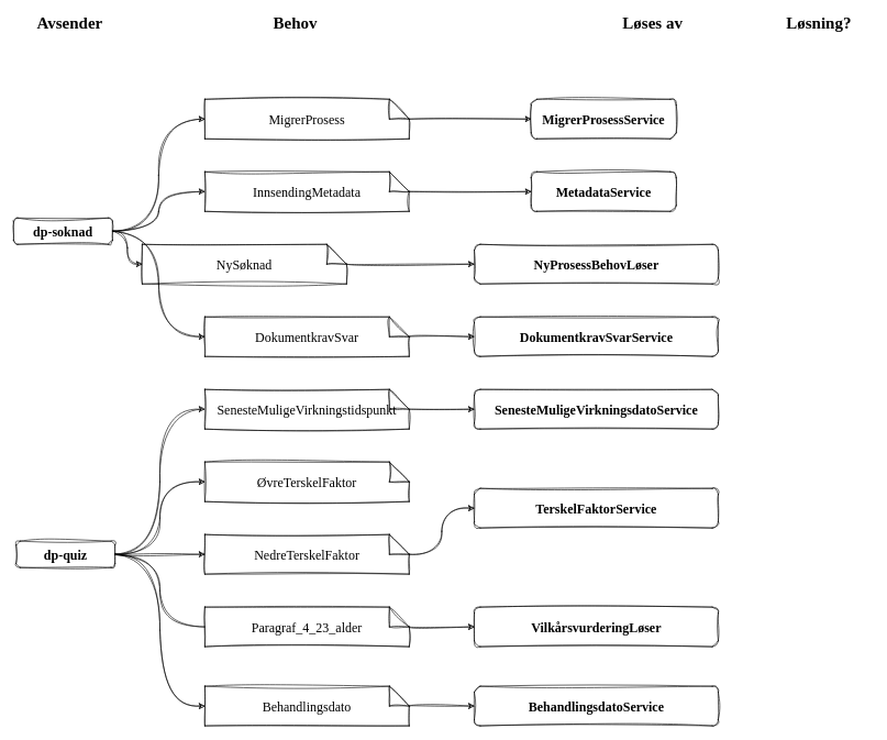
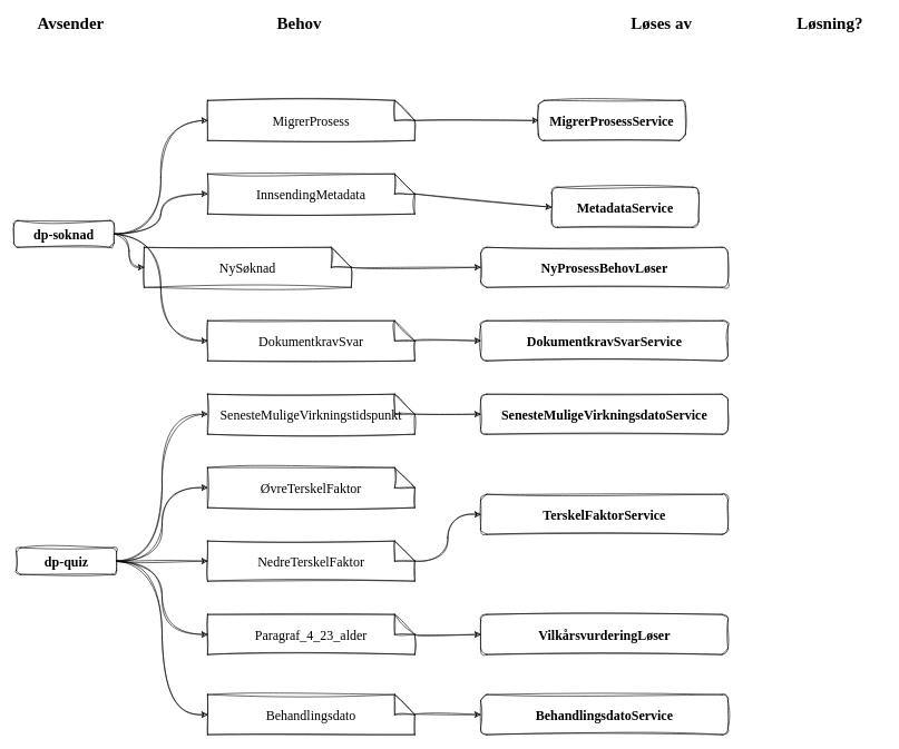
  <mxCell id="0" />
  <mxCell id="1" parent="0" />
  <mxCell id="2" value="Behov" style="rounded=1;whiteSpace=wrap;html=1;fontStyle=1;strokeColor=none;fontSize=25;sketch=1;curveFitting=1;jiggle=2;fontFamily=Architects Daughter;fontSource=https%3A%2F%2Ffonts.googleapis.com%2Fcss%3Ffamily%3DArchitects%2BDaughter;shadow=0;glass=0;" parent="1" vertex="1"><mxGeometry x="366.25" width="162.5" height="30" as="geometry" y="20" /></mxCell>
  <mxCell id="3" value="Løses av" style="rounded=1;whiteSpace=wrap;html=1;fontStyle=1;strokeColor=none;fontSize=25;sketch=1;curveFitting=1;jiggle=2;fontFamily=Architects Daughter;fontSource=https%3A%2F%2Ffonts.googleapis.com%2Fcss%3Ffamily%3DArchitects%2BDaughter;shadow=0;glass=0;" parent="1" vertex="1"><mxGeometry x="907.5" y="20" width="162.5" height="30" as="geometry" /></mxCell>
  <mxCell id="4" value="&lt;div style=&quot;font-size: 20px;&quot;&gt;&lt;div style=&quot;font-size: 20px;&quot;&gt;&lt;div style=&quot;font-size: 20px;&quot;&gt;&lt;div style=&quot;font-size: 20px;&quot;&gt;&lt;span style=&quot;font-size: 20px;&quot;&gt;Behandlingsdato&lt;/span&gt;&lt;/div&gt;&lt;/div&gt;&lt;/div&gt;&lt;/div&gt;" style="shape=note;whiteSpace=wrap;html=1;backgroundOutline=1;darkOpacity=0.05;fontColor=default;labelBackgroundColor=none;sketch=1;curveFitting=1;jiggle=2;fontFamily=Architects Daughter;fontSource=https%3A%2F%2Ffonts.googleapis.com%2Fcss%3Ffamily%3DArchitects%2BDaughter;fontSize=20;" parent="1" vertex="1"><mxGeometry x="310" y="1040" width="310" height="60" as="geometry" /></mxCell>
  <mxCell id="5" value="&lt;div style=&quot;font-size: 20px;&quot;&gt;&lt;div style=&quot;font-size: 20px;&quot;&gt;&lt;div style=&quot;font-size: 20px;&quot;&gt;&lt;span style=&quot;font-size: 20px; background-color: initial; white-space: normal;&quot;&gt;DokumentkravSvar&lt;/span&gt;&lt;br style=&quot;font-size: 20px;&quot;&gt;&lt;/div&gt;&lt;/div&gt;&lt;/div&gt;" style="shape=note;whiteSpace=wrap;html=1;backgroundOutline=1;darkOpacity=0.05;fontColor=default;labelBackgroundColor=none;sketch=1;curveFitting=1;jiggle=2;fontFamily=Architects Daughter;fontSource=https%3A%2F%2Ffonts.googleapis.com%2Fcss%3Ffamily%3DArchitects%2BDaughter;fontSize=20;" parent="1" vertex="1"><mxGeometry x="310" y="480" width="310" height="60" as="geometry" /></mxCell>
  <mxCell id="6" value="&lt;div style=&quot;font-size: 20px;&quot;&gt;&lt;div style=&quot;font-size: 20px;&quot;&gt;&lt;div style=&quot;font-size: 20px;&quot;&gt;&lt;span style=&quot;font-size: 20px; white-space: normal;&quot;&gt;InnsendingMetadata&lt;/span&gt;&lt;br style=&quot;font-size: 20px;&quot;&gt;&lt;/div&gt;&lt;/div&gt;&lt;/div&gt;" style="shape=note;whiteSpace=wrap;html=1;backgroundOutline=1;darkOpacity=0.05;fontColor=default;labelBackgroundColor=none;sketch=1;curveFitting=1;jiggle=2;fontFamily=Architects Daughter;fontSource=https%3A%2F%2Ffonts.googleapis.com%2Fcss%3Ffamily%3DArchitects%2BDaughter;fontSize=20;" parent="1" vertex="1"><mxGeometry x="310" y="260" width="310" height="60" as="geometry" /></mxCell>
  <mxCell id="7" value="&lt;div style=&quot;font-size: 20px;&quot;&gt;&lt;div style=&quot;font-size: 20px;&quot;&gt;&lt;div style=&quot;font-size: 20px;&quot;&gt;&lt;span style=&quot;font-size: 20px; background-color: initial; white-space: normal;&quot;&gt;MigrerProsess&lt;/span&gt;&lt;br style=&quot;font-size: 20px;&quot;&gt;&lt;/div&gt;&lt;/div&gt;&lt;/div&gt;" style="shape=note;whiteSpace=wrap;html=1;backgroundOutline=1;darkOpacity=0.05;fontColor=default;labelBackgroundColor=none;sketch=1;curveFitting=1;jiggle=2;fontFamily=Architects Daughter;fontSource=https%3A%2F%2Ffonts.googleapis.com%2Fcss%3Ffamily%3DArchitects%2BDaughter;fontSize=20;" parent="1" vertex="1"><mxGeometry x="310" y="150" width="310" height="60" as="geometry" /></mxCell>
  <mxCell id="8" value="&lt;div style=&quot;font-size: 20px;&quot;&gt;&lt;div style=&quot;font-size: 20px;&quot;&gt;&lt;div style=&quot;font-size: 20px;&quot;&gt;&lt;span style=&quot;font-size: 20px; background-color: initial; white-space: normal;&quot;&gt;SenesteMuligeVirkningstidspunkt&lt;/span&gt;&lt;br style=&quot;font-size: 20px;&quot;&gt;&lt;/div&gt;&lt;/div&gt;&lt;/div&gt;" style="shape=note;whiteSpace=wrap;html=1;backgroundOutline=1;darkOpacity=0.05;fontColor=default;labelBackgroundColor=none;sketch=1;curveFitting=1;jiggle=2;fontFamily=Architects Daughter;fontSource=https%3A%2F%2Ffonts.googleapis.com%2Fcss%3Ffamily%3DArchitects%2BDaughter;fontSize=20;" parent="1" vertex="1"><mxGeometry x="310" y="590" width="310" height="60" as="geometry" /></mxCell>
  <mxCell id="9" value="&lt;div style=&quot;font-size: 20px;&quot;&gt;&lt;div style=&quot;font-size: 20px;&quot;&gt;&lt;div style=&quot;font-size: 20px;&quot;&gt;&lt;span style=&quot;font-size: 20px; background-color: initial; white-space: normal;&quot;&gt;ØvreTerskelFaktor&lt;/span&gt;&lt;br style=&quot;font-size: 20px;&quot;&gt;&lt;/div&gt;&lt;/div&gt;&lt;/div&gt;" style="shape=note;whiteSpace=wrap;html=1;backgroundOutline=1;darkOpacity=0.05;fontColor=default;labelBackgroundColor=none;sketch=1;curveFitting=1;jiggle=2;fontFamily=Architects Daughter;fontSource=https%3A%2F%2Ffonts.googleapis.com%2Fcss%3Ffamily%3DArchitects%2BDaughter;fontSize=20;" parent="1" vertex="1"><mxGeometry x="310" y="700" width="310" height="60" as="geometry" /></mxCell>
  <mxCell id="10" value="&lt;div style=&quot;font-size: 20px;&quot;&gt;&lt;div style=&quot;font-size: 20px;&quot;&gt;&lt;div style=&quot;font-size: 20px;&quot;&gt;&lt;span style=&quot;font-size: 20px; background-color: initial; white-space: normal;&quot;&gt;NySøknad&lt;/span&gt;&lt;br style=&quot;font-size: 20px;&quot;&gt;&lt;/div&gt;&lt;/div&gt;&lt;/div&gt;" style="shape=note;whiteSpace=wrap;html=1;backgroundOutline=1;darkOpacity=0.05;fontColor=default;labelBackgroundColor=none;sketch=1;curveFitting=1;jiggle=2;fontFamily=Architects Daughter;fontSource=https%3A%2F%2Ffonts.googleapis.com%2Fcss%3Ffamily%3DArchitects%2BDaughter;fontSize=20;" parent="1" vertex="1"><mxGeometry x="215" y="370" width="310" height="60" as="geometry" /></mxCell>
  <mxCell id="11" value="&lt;div style=&quot;font-size: 20px;&quot;&gt;&lt;div style=&quot;font-size: 20px;&quot;&gt;&lt;div style=&quot;font-size: 20px;&quot;&gt;&lt;span style=&quot;font-size: 20px; background-color: initial; white-space: normal;&quot;&gt;Paragraf_4_23_alder&lt;/span&gt;&lt;br style=&quot;font-size: 20px;&quot;&gt;&lt;/div&gt;&lt;/div&gt;&lt;/div&gt;" style="shape=note;whiteSpace=wrap;html=1;backgroundOutline=1;darkOpacity=0.05;fontColor=default;labelBackgroundColor=none;sketch=1;curveFitting=1;jiggle=2;fontFamily=Architects Daughter;fontSource=https%3A%2F%2Ffonts.googleapis.com%2Fcss%3Ffamily%3DArchitects%2BDaughter;fontSize=20;" parent="1" vertex="1"><mxGeometry x="310" y="920" width="310" height="60" as="geometry" /></mxCell>
  <mxCell id="12" value="&lt;div style=&quot;font-size: 20px;&quot;&gt;&lt;div style=&quot;font-size: 20px;&quot;&gt;&lt;div style=&quot;font-size: 20px;&quot;&gt;&lt;span style=&quot;background-color: initial; font-size: 20px; white-space: normal;&quot;&gt;NedreTerskelFaktor&lt;/span&gt;&lt;br style=&quot;font-size: 20px;&quot;&gt;&lt;/div&gt;&lt;/div&gt;&lt;/div&gt;" style="shape=note;whiteSpace=wrap;html=1;backgroundOutline=1;darkOpacity=0.05;fontColor=default;labelBackgroundColor=none;sketch=1;curveFitting=1;jiggle=2;fontFamily=Architects Daughter;fontSource=https%3A%2F%2Ffonts.googleapis.com%2Fcss%3Ffamily%3DArchitects%2BDaughter;fontSize=20;" parent="1" vertex="1"><mxGeometry x="310" y="810" width="310" height="60" as="geometry" /></mxCell>
  <mxCell id="13" value="MigrerProsessService" style="rounded=1;whiteSpace=wrap;html=1;labelBorderColor=none;fontColor=default;labelBackgroundColor=none;fontSize=20;fontStyle=1;sketch=1;curveFitting=1;jiggle=2;fontFamily=Architects Daughter;fontSource=https%3A%2F%2Ffonts.googleapis.com%2Fcss%3Ffamily%3DArchitects%2BDaughter;" parent="1" vertex="1"><mxGeometry x="805" y="150" width="220" height="60" as="geometry" /></mxCell>
  <mxCell id="14" value="" style="endArrow=classic;html=1;rounded=0;exitX=0;exitY=0;exitDx=310;exitDy=30;exitPerimeter=0;entryX=0;entryY=0.5;entryDx=0;entryDy=0;sketch=1;" parent="1" source="7" target="13" edge="1"><mxGeometry width="50" height="50" relative="1" as="geometry"><mxPoint x="770" y="540" as="sourcePoint" /><mxPoint x="820" y="490" as="targetPoint" /></mxGeometry></mxCell>
- <mxCell id="15" value="MetadataService" style="rounded=1;whiteSpace=wrap;html=1;labelBorderColor=none;fontColor=default;labelBackgroundColor=none;fontSize=20;fontStyle=1;sketch=1;curveFitting=1;jiggle=2;fontFamily=Architects Daughter;fontSource=https%3A%2F%2Ffonts.googleapis.com%2Fcss%3Ffamily%3DArchitects%2BDaughter;" parent="1" vertex="1"><mxGeometry x="805" y="260" width="220" height="60" as="geometry" /></mxCell>
+ <mxCell id="15" value="MetadataService" style="rounded=1;whiteSpace=wrap;html=1;labelBorderColor=none;fontColor=default;labelBackgroundColor=none;fontSize=20;fontStyle=1;sketch=1;curveFitting=1;jiggle=2;fontFamily=Architects Daughter;fontSource=https%3A%2F%2Ffonts.googleapis.com%2Fcss%3Ffamily%3DArchitects%2BDaughter;" parent="1" vertex="1"><mxGeometry x="825" y="280" width="220" height="60" as="geometry" /></mxCell>
  <mxCell id="16" value="" style="endArrow=classic;html=1;rounded=0;exitX=0;exitY=0;exitDx=310;exitDy=30;exitPerimeter=0;entryX=0;entryY=0.5;entryDx=0;entryDy=0;sketch=1;" parent="1" source="6" target="15" edge="1"><mxGeometry width="50" height="50" relative="1" as="geometry"><mxPoint x="630" y="190" as="sourcePoint" /><mxPoint x="710" y="190" as="targetPoint" /></mxGeometry></mxCell>
  <mxCell id="17" value="SenesteMuligeVirkningsdatoService" style="rounded=1;whiteSpace=wrap;html=1;labelBorderColor=none;fontColor=default;labelBackgroundColor=none;fontSize=20;fontStyle=1;sketch=1;curveFitting=1;jiggle=2;fontFamily=Architects Daughter;fontSource=https%3A%2F%2Ffonts.googleapis.com%2Fcss%3Ffamily%3DArchitects%2BDaughter;" parent="1" vertex="1"><mxGeometry x="718.75" y="590" width="370" height="60" as="geometry" /></mxCell>
  <mxCell id="18" value="" style="endArrow=classic;html=1;exitX=0;exitY=0;exitDx=310;exitDy=30;exitPerimeter=0;entryX=0;entryY=0.5;entryDx=0;entryDy=0;sketch=1;curved=1;" parent="1" source="8" target="17" edge="1"><mxGeometry width="50" height="50" relative="1" as="geometry"><mxPoint x="630" y="300" as="sourcePoint" /><mxPoint x="815" y="300" as="targetPoint" /></mxGeometry></mxCell>
  <mxCell id="19" value="TerskelFaktorService" style="rounded=1;whiteSpace=wrap;html=1;labelBorderColor=none;fontColor=default;labelBackgroundColor=none;fontSize=20;fontStyle=1;sketch=1;curveFitting=1;jiggle=2;fontFamily=Architects Daughter;fontSource=https%3A%2F%2Ffonts.googleapis.com%2Fcss%3Ffamily%3DArchitects%2BDaughter;" parent="1" vertex="1"><mxGeometry x="718.75" y="740" width="370" height="60" as="geometry" /></mxCell>
  <mxCell id="20" style="edgeStyle=orthogonalEdgeStyle;curved=1;html=1;entryX=0;entryY=0.5;entryDx=0;entryDy=0;fontSize=18;fontColor=#FFFFFF;sketch=1;curveFitting=1;jiggle=2;exitX=0;exitY=0;exitDx=310;exitDy=30;shadow=0;exitPerimeter=0;" parent="1" source="12" target="19" edge="1"><mxGeometry relative="1" as="geometry"><mxPoint x="630" y="535" as="sourcePoint" /><mxPoint x="740" y="570" as="targetPoint" /></mxGeometry></mxCell>
  <mxCell id="21" value="NyProsessBehovLøser" style="rounded=1;whiteSpace=wrap;html=1;labelBorderColor=none;fontColor=default;labelBackgroundColor=none;fontSize=20;fontStyle=1;sketch=1;curveFitting=1;jiggle=2;fontFamily=Architects Daughter;fontSource=https%3A%2F%2Ffonts.googleapis.com%2Fcss%3Ffamily%3DArchitects%2BDaughter;" parent="1" vertex="1"><mxGeometry x="718.75" y="370" width="370" height="60" as="geometry" /></mxCell>
  <mxCell id="22" style="edgeStyle=orthogonalEdgeStyle;curved=1;html=1;entryX=0;entryY=0.5;entryDx=0;entryDy=0;fontSize=18;fontColor=#FFFFFF;sketch=1;curveFitting=1;jiggle=2;exitX=0;exitY=0;exitDx=310;exitDy=30;shadow=0;exitPerimeter=0;" parent="1" source="10" target="21" edge="1"><mxGeometry relative="1" as="geometry"><mxPoint x="630" y="630" as="sourcePoint" /><mxPoint x="740" y="570" as="targetPoint" /></mxGeometry></mxCell>
  <mxCell id="23" value="VilkårsvurderingLøser" style="rounded=1;whiteSpace=wrap;html=1;labelBorderColor=none;fontColor=default;labelBackgroundColor=none;fontSize=20;fontStyle=1;sketch=1;curveFitting=1;jiggle=2;fontFamily=Architects Daughter;fontSource=https%3A%2F%2Ffonts.googleapis.com%2Fcss%3Ffamily%3DArchitects%2BDaughter;" parent="1" vertex="1"><mxGeometry x="718.75" y="920" width="370" height="60" as="geometry" /></mxCell>
  <mxCell id="24" style="edgeStyle=orthogonalEdgeStyle;curved=1;html=1;entryX=0;entryY=0.5;entryDx=0;entryDy=0;fontSize=18;fontColor=#FFFFFF;sketch=1;curveFitting=1;jiggle=2;exitX=0;exitY=0;exitDx=310;exitDy=30;shadow=0;exitPerimeter=0;" parent="1" source="11" target="23" edge="1"><mxGeometry relative="1" as="geometry"><mxPoint x="630" y="740" as="sourcePoint" /><mxPoint x="740" y="740" as="targetPoint" /></mxGeometry></mxCell>
  <mxCell id="25" value="DokumentkravSvarService" style="rounded=1;whiteSpace=wrap;html=1;labelBorderColor=none;fontColor=default;labelBackgroundColor=none;fontSize=20;fontStyle=1;sketch=1;curveFitting=1;jiggle=2;fontFamily=Architects Daughter;fontSource=https%3A%2F%2Ffonts.googleapis.com%2Fcss%3Ffamily%3DArchitects%2BDaughter;" parent="1" vertex="1"><mxGeometry x="718.75" y="480" width="370" height="60" as="geometry" /></mxCell>
  <mxCell id="26" style="edgeStyle=orthogonalEdgeStyle;curved=1;html=1;entryX=0;entryY=0.5;entryDx=0;entryDy=0;fontSize=18;fontColor=#FFFFFF;sketch=1;curveFitting=1;jiggle=2;exitX=0;exitY=0;exitDx=310;exitDy=30;shadow=0;exitPerimeter=0;" parent="1" source="5" target="25" edge="1"><mxGeometry relative="1" as="geometry"><mxPoint x="630" y="850" as="sourcePoint" /><mxPoint x="728.75" y="850" as="targetPoint" /></mxGeometry></mxCell>
  <mxCell id="27" value="BehandlingsdatoService" style="rounded=1;whiteSpace=wrap;html=1;labelBorderColor=none;fontColor=default;labelBackgroundColor=none;fontSize=20;fontStyle=1;sketch=1;curveFitting=1;jiggle=2;fontFamily=Architects Daughter;fontSource=https%3A%2F%2Ffonts.googleapis.com%2Fcss%3Ffamily%3DArchitects%2BDaughter;" parent="1" vertex="1"><mxGeometry x="718.75" y="1040" width="370" height="60" as="geometry" /></mxCell>
  <mxCell id="28" style="edgeStyle=orthogonalEdgeStyle;curved=1;html=1;entryX=0;entryY=0.5;entryDx=0;entryDy=0;fontSize=18;fontColor=#FFFFFF;sketch=1;curveFitting=1;jiggle=2;exitX=0;exitY=0;exitDx=310;exitDy=30;shadow=0;exitPerimeter=0;" parent="1" source="4" target="27" edge="1"><mxGeometry relative="1" as="geometry"><mxPoint x="630" y="970" as="sourcePoint" /><mxPoint x="728.75" y="970" as="targetPoint" /></mxGeometry></mxCell>
  <mxCell id="29" value="Løsning?" style="rounded=1;whiteSpace=wrap;html=1;fontStyle=1;strokeColor=none;fontSize=25;sketch=1;curveFitting=1;jiggle=2;fontFamily=Architects Daughter;fontSource=https%3A%2F%2Ffonts.googleapis.com%2Fcss%3Ffamily%3DArchitects%2BDaughter;shadow=0;glass=0;" vertex="1" parent="1"><mxGeometry x="1160" width="162.5" height="30" as="geometry" y="20" /></mxCell>
  <mxCell id="30" value="Avsender" style="rounded=1;whiteSpace=wrap;html=1;fontStyle=1;strokeColor=none;fontSize=25;sketch=1;curveFitting=1;jiggle=2;fontFamily=Architects Daughter;fontSource=https%3A%2F%2Ffonts.googleapis.com%2Fcss%3Ffamily%3DArchitects%2BDaughter;shadow=0;glass=0;" vertex="1" parent="1"><mxGeometry x="23.75" width="162.5" height="30" as="geometry" y="20" /></mxCell>
  <mxCell id="31" value="dp-soknad" style="rounded=1;whiteSpace=wrap;html=1;labelBorderColor=none;fontColor=default;labelBackgroundColor=none;fontSize=20;fontStyle=1;sketch=1;curveFitting=1;jiggle=2;fontFamily=Architects Daughter;fontSource=https%3A%2F%2Ffonts.googleapis.com%2Fcss%3Ffamily%3DArchitects%2BDaughter;" vertex="1" parent="1"><mxGeometry x="20" y="330" width="150" height="40" as="geometry" /></mxCell>
  <mxCell id="32" style="edgeStyle=orthogonalEdgeStyle;curved=1;html=1;entryX=0;entryY=0.5;entryDx=0;entryDy=0;fontSize=18;fontColor=#FFFFFF;sketch=1;curveFitting=1;jiggle=2;exitX=1;exitY=0.5;exitDx=0;exitDy=0;entryPerimeter=0;shadow=0;" edge="1" parent="1" source="31" target="7"><mxGeometry relative="1" as="geometry"><mxPoint x="950" y="585.5" as="sourcePoint" /><mxPoint x="1077.5" y="510" as="targetPoint" /></mxGeometry></mxCell>
  <mxCell id="33" style="edgeStyle=orthogonalEdgeStyle;curved=1;html=1;entryX=0;entryY=0.5;entryDx=0;entryDy=0;fontSize=18;fontColor=#FFFFFF;sketch=1;curveFitting=1;jiggle=2;exitX=1;exitY=0.5;exitDx=0;exitDy=0;entryPerimeter=0;shadow=0;" edge="1" parent="1" source="31" target="6"><mxGeometry relative="1" as="geometry"><mxPoint x="210" y="260" as="sourcePoint" /><mxPoint x="320" y="190" as="targetPoint" /></mxGeometry></mxCell>
  <mxCell id="34" value="dp-quiz" style="rounded=1;whiteSpace=wrap;html=1;labelBorderColor=none;fontColor=default;labelBackgroundColor=none;fontSize=20;fontStyle=1;sketch=1;curveFitting=1;jiggle=2;fontFamily=Architects Daughter;fontSource=https%3A%2F%2Ffonts.googleapis.com%2Fcss%3Ffamily%3DArchitects%2BDaughter;" vertex="1" parent="1"><mxGeometry x="23.75" y="820" width="150" height="40" as="geometry" /></mxCell>
  <mxCell id="35" style="edgeStyle=orthogonalEdgeStyle;curved=1;html=1;entryX=0;entryY=0.5;entryDx=0;entryDy=0;fontSize=18;fontColor=#FFFFFF;sketch=1;curveFitting=1;jiggle=2;exitX=1;exitY=0.5;exitDx=0;exitDy=0;entryPerimeter=0;shadow=0;" edge="1" parent="1" source="34" target="8"><mxGeometry relative="1" as="geometry"><mxPoint x="233.75" y="250" as="sourcePoint" /><mxPoint x="320" y="300" as="targetPoint" /></mxGeometry></mxCell>
  <mxCell id="36" style="edgeStyle=orthogonalEdgeStyle;curved=1;html=1;entryX=0;entryY=0.5;entryDx=0;entryDy=0;fontSize=18;fontColor=#FFFFFF;sketch=1;curveFitting=1;jiggle=2;exitX=1;exitY=0.5;exitDx=0;exitDy=0;entryPerimeter=0;shadow=0;" edge="1" parent="1" source="34" target="9"><mxGeometry relative="1" as="geometry"><mxPoint x="233.75" y="410" as="sourcePoint" /><mxPoint x="320" y="410" as="targetPoint" /></mxGeometry></mxCell>
  <mxCell id="37" style="edgeStyle=orthogonalEdgeStyle;curved=1;html=1;entryX=0;entryY=0.5;entryDx=0;entryDy=0;fontSize=18;fontColor=#FFFFFF;sketch=1;curveFitting=1;jiggle=2;entryPerimeter=0;shadow=0;" edge="1" parent="1" source="34" target="12"><mxGeometry relative="1" as="geometry"><mxPoint x="220" y="400" as="sourcePoint" /><mxPoint x="320" y="520" as="targetPoint" /></mxGeometry></mxCell>
  <mxCell id="38" style="edgeStyle=orthogonalEdgeStyle;curved=1;html=1;entryX=0;entryY=0.5;entryDx=0;entryDy=0;fontSize=18;fontColor=#FFFFFF;sketch=1;curveFitting=1;jiggle=2;exitX=1;exitY=0.5;exitDx=0;exitDy=0;entryPerimeter=0;shadow=0;" edge="1" parent="1" source="31" target="10"><mxGeometry relative="1" as="geometry"><mxPoint x="233.75" y="250" as="sourcePoint" /><mxPoint x="320" y="300" as="targetPoint" /></mxGeometry></mxCell>
- <mxCell id="39" style="edgeStyle=orthogonalEdgeStyle;curved=1;html=1;fontSize=18;fontColor=#FFFFFF;sketch=1;curveFitting=1;jiggle=2;exitX=1;exitY=0.5;exitDx=0;exitDy=0;shadow=0;entryX=0;entryY=0.5;entryDx=0;entryDy=0;entryPerimeter=0;endArrow=none;" edge="1" parent="1" source="34" target="11"><mxGeometry relative="1" as="geometry"><mxPoint x="233.75" y="410" as="sourcePoint" /><mxPoint x="230" y="690" as="targetPoint" /></mxGeometry></mxCell>
+ <mxCell id="39" style="edgeStyle=orthogonalEdgeStyle;curved=1;html=1;fontSize=18;fontColor=#FFFFFF;sketch=1;curveFitting=1;jiggle=2;exitX=1;exitY=0.5;exitDx=0;exitDy=0;shadow=0;entryX=0;entryY=0.5;entryDx=0;entryDy=0;entryPerimeter=0;" edge="1" parent="1" source="34" target="11"><mxGeometry relative="1" as="geometry"><mxPoint x="233.75" y="410" as="sourcePoint" /><mxPoint x="230" y="690" as="targetPoint" /></mxGeometry></mxCell>
  <mxCell id="40" style="edgeStyle=orthogonalEdgeStyle;curved=1;html=1;entryX=0;entryY=0.5;entryDx=0;entryDy=0;fontSize=18;fontColor=#FFFFFF;sketch=1;curveFitting=1;jiggle=2;exitX=1;exitY=0.5;exitDx=0;exitDy=0;entryPerimeter=0;shadow=0;" edge="1" parent="1" source="31" target="5"><mxGeometry relative="1" as="geometry"><mxPoint x="233.75" y="250" as="sourcePoint" /><mxPoint x="320" y="740" as="targetPoint" /></mxGeometry></mxCell>
  <mxCell id="41" style="edgeStyle=orthogonalEdgeStyle;curved=1;html=1;fontSize=18;fontColor=#FFFFFF;sketch=1;curveFitting=1;jiggle=2;exitX=1;exitY=0.5;exitDx=0;exitDy=0;shadow=0;entryX=0;entryY=0.5;entryDx=0;entryDy=0;entryPerimeter=0;" edge="1" parent="1" source="34" target="4"><mxGeometry relative="1" as="geometry"><mxPoint x="190" y="410" as="sourcePoint" /><mxPoint x="320" y="850" as="targetPoint" /></mxGeometry></mxCell>
